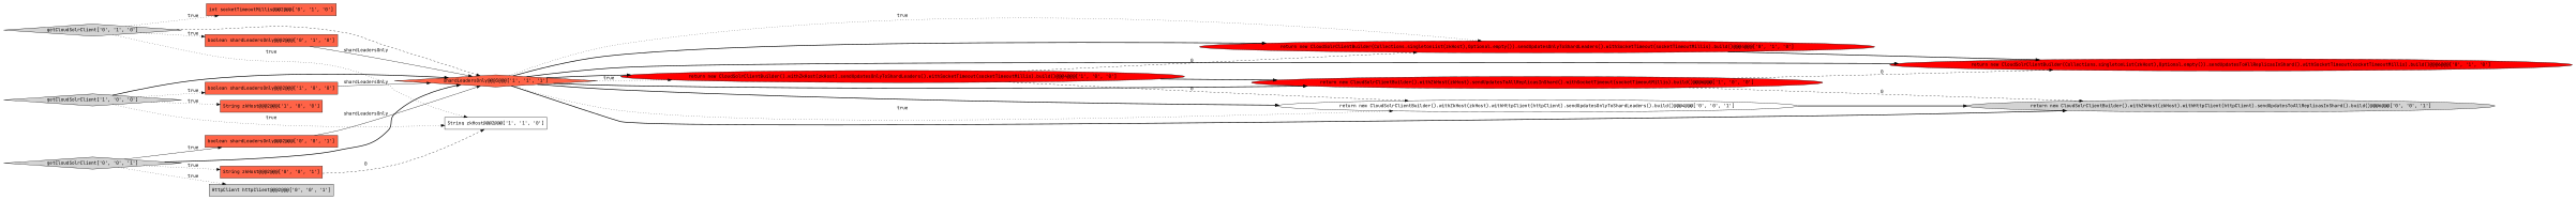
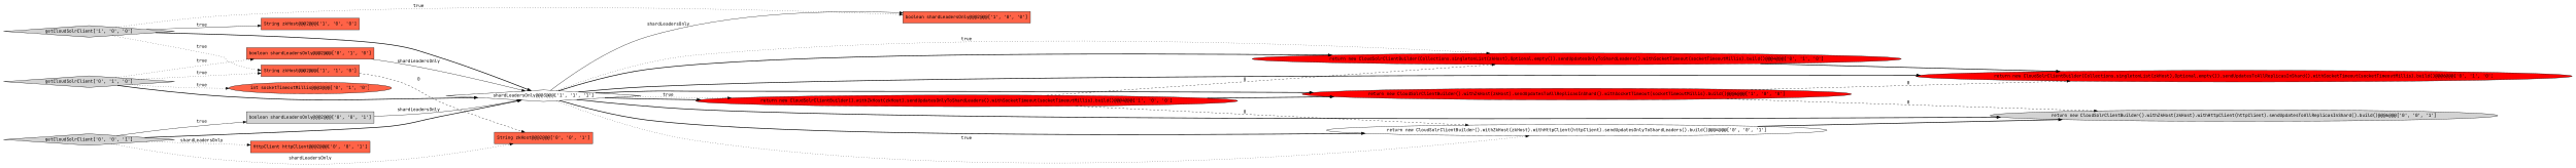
  digraph {
    fontname="JetBrains Mono"
    rankdir=LR
    node [fillcolor=tomato fontname="JetBrains Mono" shape=box style=filled]
    edge [fontname="JetBrains Mono" style=bold]
    n1 [fillcolor=red label="return new CloudSolrClientBuilder().withZkHost(zkHost).sendUpdatesOnlyToShardLeaders().withSocketTimeout(socketTimeoutMillis).build()@@@4@@@['1', '0', '0']" shape=ellipse]
    n2 [fillcolor=red label="return new CloudSolrClientBuilder(Collections.singletonList(zkHost),Optional.empty()).sendUpdatesOnlyToShardLeaders().withSocketTimeout(socketTimeoutMillis).build()@@@4@@@['0', '1', '0']" shape=ellipse]
    n3 [fillcolor=white label="return new CloudSolrClientBuilder().withZkHost(zkHost).withHttpClient(httpClient).sendUpdatesOnlyToShardLeaders().build()@@@4@@@['0', '0', '1']" shape=ellipse]
    n4 [fillcolor=red label="return new CloudSolrClientBuilder().withZkHost(zkHost).sendUpdatesToAllReplicasInShard().withSocketTimeout(socketTimeoutMillis).build()@@@6@@@['1', '0', '0']" shape=ellipse]
    n5 [fillcolor=red label="return new CloudSolrClientBuilder(Collections.singletonList(zkHost),Optional.empty()).sendUpdatesToAllReplicasInShard().withSocketTimeout(socketTimeoutMillis).build()@@@6@@@['0', '1', '0']" shape=ellipse]
    n6 [fillcolor=lightgray label="return new CloudSolrClientBuilder().withZkHost(zkHost).withHttpClient(httpClient).sendUpdatesToAllReplicasInShard().build()@@@6@@@['0', '0', '1']" shape=ellipse]
    n7 [fillcolor=lightgray label="getCloudSolrClient['1', '0', '0']" shape=diamond]
-   n8 [label="shardLeadersOnly@@@3@@@['1', '1', '1']" shape=diamond]
-   n9 [fillcolor=white label="String zkHost@@@2@@@['1', '1', '0']"]
+   n8 [fillcolor=white label="shardLeadersOnly@@@3@@@['1', '1', '1']" shape=diamond]
+   n9 [label="String zkHost@@@2@@@['1', '1', '0']"]
    n10 [label="boolean shardLeadersOnly@@@2@@@['1', '0', '0']"]
    n11 [label="String zkHost@@@2@@@['1', '0', '0']"]
    n12 [label="String zkHost@@@2@@@['0', '0', '1']"]
    n13 [fillcolor=lightgray label="getCloudSolrClient['0', '1', '0']" shape=diamond]
-   n14 [label="int socketTimeoutMillis@@@2@@@['0', '1', '0']"]
+   n14 [label="int socketTimeoutMillis@@@2@@@['0', '1', '0']" shape=ellipse]
    n15 [label="boolean shardLeadersOnly@@@2@@@['0', '1', '0']"]
    n16 [fillcolor=lightgray label="getCloudSolrClient['0', '0', '1']" shape=diamond]
-   n17 [fillcolor=lightgray label="HttpClient httpClient@@@2@@@['0', '0', '1']"]
-   n18 [label="boolean shardLeadersOnly@@@2@@@['0', '0', '1']"]
+   n17 [label="HttpClient httpClient@@@2@@@['0', '0', '1']"]
+   n18 [fillcolor=lightgray label="boolean shardLeadersOnly@@@2@@@['0', '0', '1']"]
    n1 -> n2 [label=0 style=dashed]
    n1 -> n3 [label=0 style=dashed]
    n1 -> n4
    n2 -> n5
    n3 -> n6
    n4 -> n5 [label=0 style=dashed]
    n4 -> n6 [label=0 style=dashed]
    n7 -> n8
    n7 -> n9 [label=true style=dotted]
    n7 -> n10 [label=true style=dotted]
-   n7 -> n11 [label=true style=dotted]
+   n7 -> n11 [label=true style=solid]
    n8 -> n1 [label=true style=dotted]
    n8 -> n1
    n8 -> n2
    n8 -> n2 [label=true style=dotted]
    n8 -> n3
    n8 -> n3 [label=true style=dotted]
    n8 -> n4
    n8 -> n5
    n8 -> n6
-   n12 -> n9 [label=0 style=dashed]
-   n10 -> n8 [label=shardLeadersOnly style=solid]
-   n13 -> n8 [style=dashed]
+   n9 -> n12 [label=0 style=dashed]
+   n8 -> n10 [label=shardLeadersOnly style=solid]
+   n13 -> n8
    n13 -> n9 [label=true style=dotted]
    n13 -> n14 [label=true style=dotted]
    n13 -> n15 [label=true style=dotted]
    n15 -> n8 [label=shardLeadersOnly style=solid]
    n16 -> n8
-   n16 -> n12 [label=true style=dotted]
-   n16 -> n17 [label=true style=dotted]
+   n16 -> n12 [label=shardLeadersOnly style=dotted]
+   n16 -> n17 [label=shardLeadersOnly style=dotted]
    n16 -> n18 [label=true style=solid]
    n18 -> n8 [label=shardLeadersOnly style=solid]
  }
